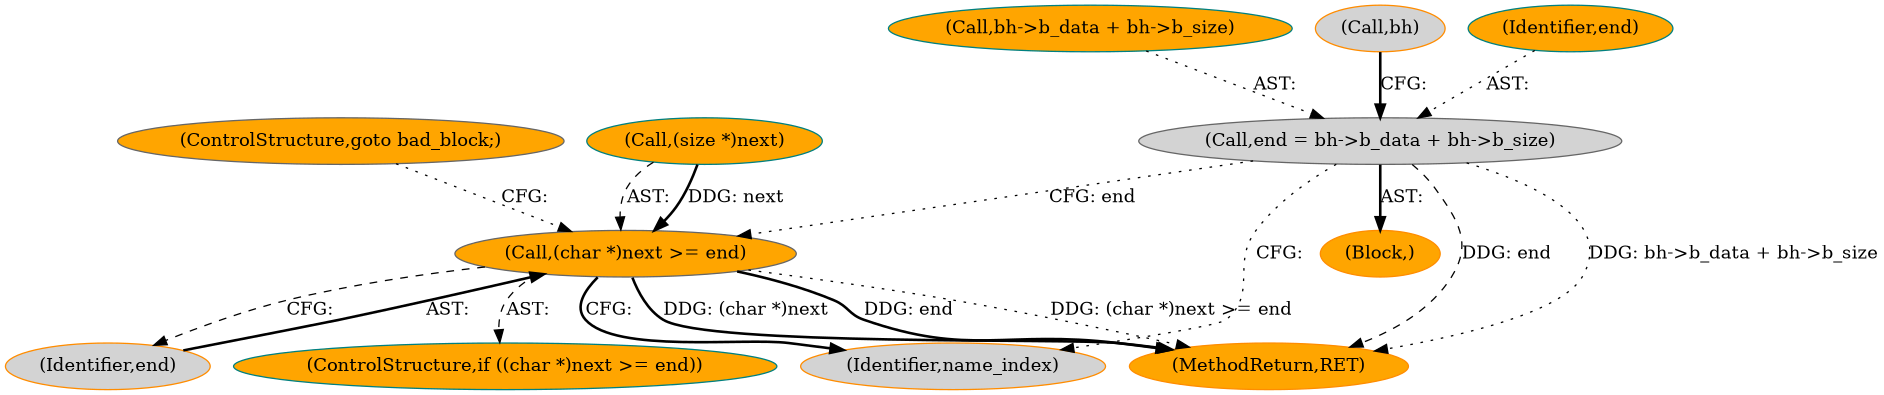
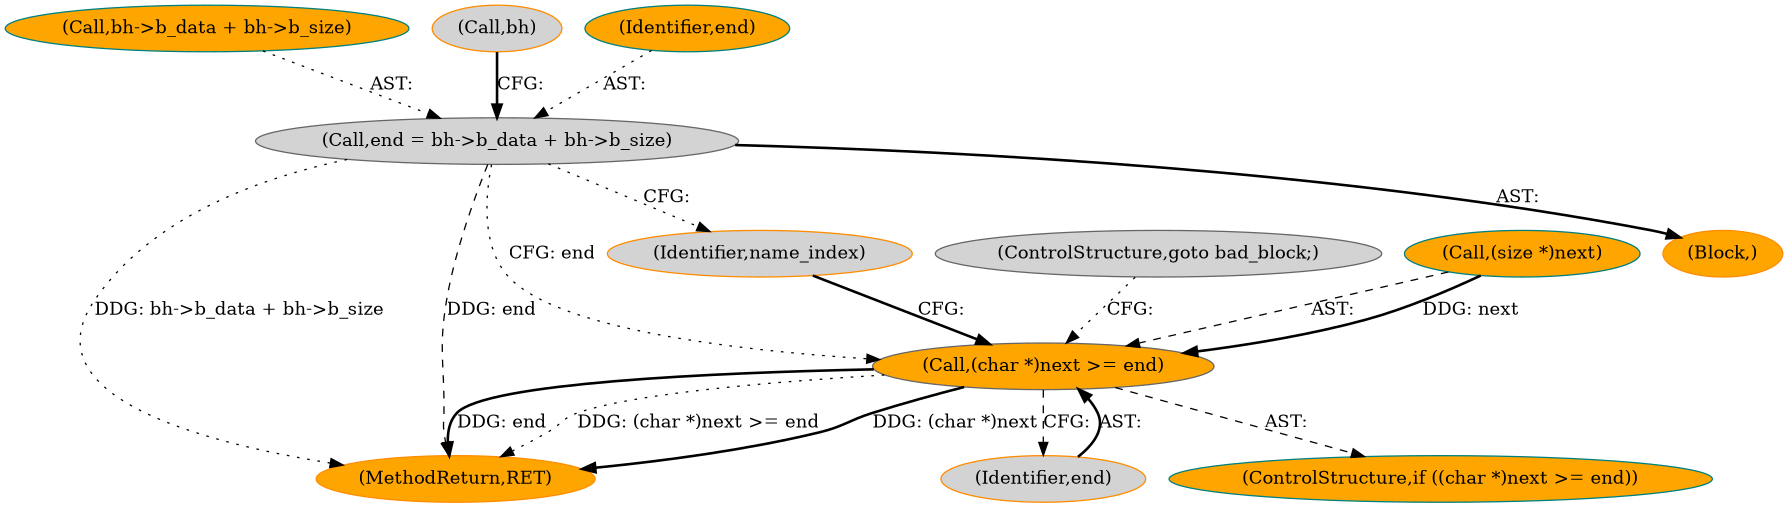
  digraph {
    node [color=darkorange fillcolor=orange style=filled]
    edge [style=dotted]
    n1 [color=gray40 fillcolor=lightgrey label="(Call,end = bh->b_data + bh->b_size)"]
    n2 [color=gray40 label="(Call,(char *)next >= end)"]
    n3 [label="(MethodReturn,RET)"]
    n4 [label="(Block,)"]
    n5 [fillcolor=lightgrey label="(Identifier,name_index)"]
    n6 [fillcolor=lightgrey label="(Identifier,end)"]
    n7 [color=teal label="(ControlStructure,if ((char *)next >= end))"]
    n8 [color=teal label="(Call,bh->b_data + bh->b_size)"]
-   n9 [color=gray40 label="(ControlStructure,goto bad_block;)"]
+   n9 [color=gray40 fillcolor=lightgrey label="(ControlStructure,goto bad_block;)"]
    n10 [fillcolor=lightgrey label="(Call,bh)"]
    n11 [color=teal label="(Identifier,end)"]
    n12 [color=teal label="(Call,(size *)next)"]
    n1 -> n2 [label="CFG: end"]
    n1 -> n3 [label="DDG: bh->b_data + bh->b_size"]
    n1 -> n3 [label="DDG: end" style=dashed]
    n1 -> n4 [label="AST: " style=bold]
    n1 -> n5 [label="CFG: "]
    n2 -> n3 [label="DDG: end" style=bold]
    n2 -> n3 [label="DDG: (char *)next >= end"]
    n2 -> n3 [label="DDG: (char *)next" style=bold]
    n2 -> n6 [label="CFG: " style=dashed]
    n2 -> n7 [label="AST: " style=dashed]
-   n2 -> n5 [label="CFG: " style=bold]
+   n5 -> n2 [label="CFG: " style=bold]
    n6 -> n2 [label="AST: " style=bold]
    n8 -> n1 [label="AST: "]
    n9 -> n2 [label="CFG: "]
    n10 -> n1 [label="CFG: " style=bold]
    n11 -> n1 [label="AST: "]
    n12 -> n2 [label="AST: " style=dashed]
    n12 -> n2 [label="DDG: next" style=bold]
  }
